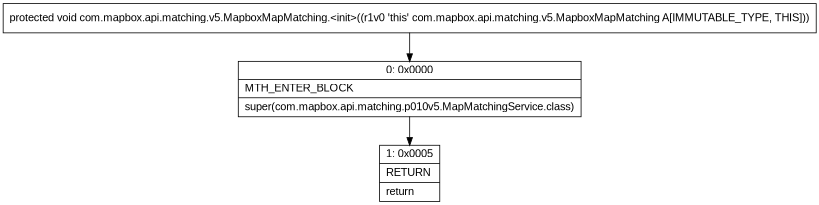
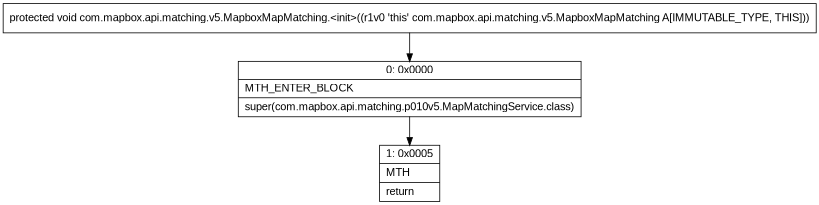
  digraph {
    fontname="Liberation Sans"
    node [shape=record fontname="Liberation Sans"]
    edge [fontname="Liberation Sans"]
    n1 [label="{0\:\ 0x0000|MTH_ENTER_BLOCK\l|super(com.mapbox.api.matching.p010v5.MapMatchingService.class)\l}"]
-   n2 [label="{1\:\ 0x0005|RETURN\l|return\l}"]
+   n2 [label="{1\:\ 0x0005|MTH\l|return\l}"]
    n3 [label="{protected void com.mapbox.api.matching.v5.MapboxMapMatching.\<init\>((r1v0 'this' com.mapbox.api.matching.v5.MapboxMapMatching A[IMMUTABLE_TYPE, THIS])) }"]
    n1 -> n2
    n3 -> n1
  }
